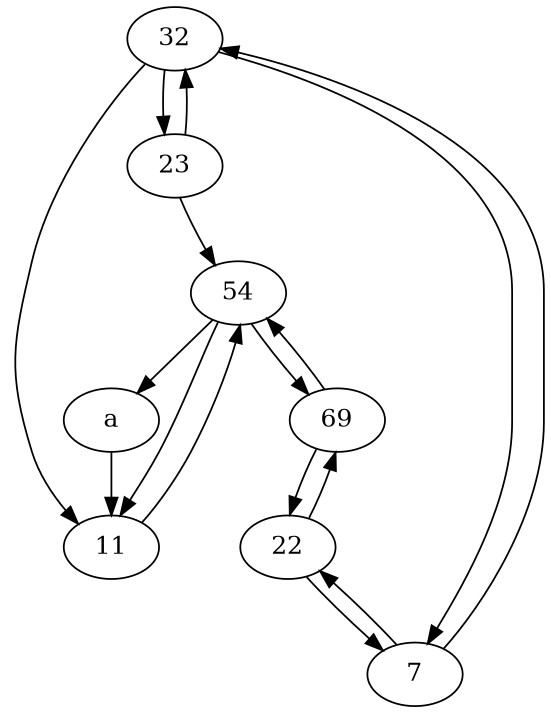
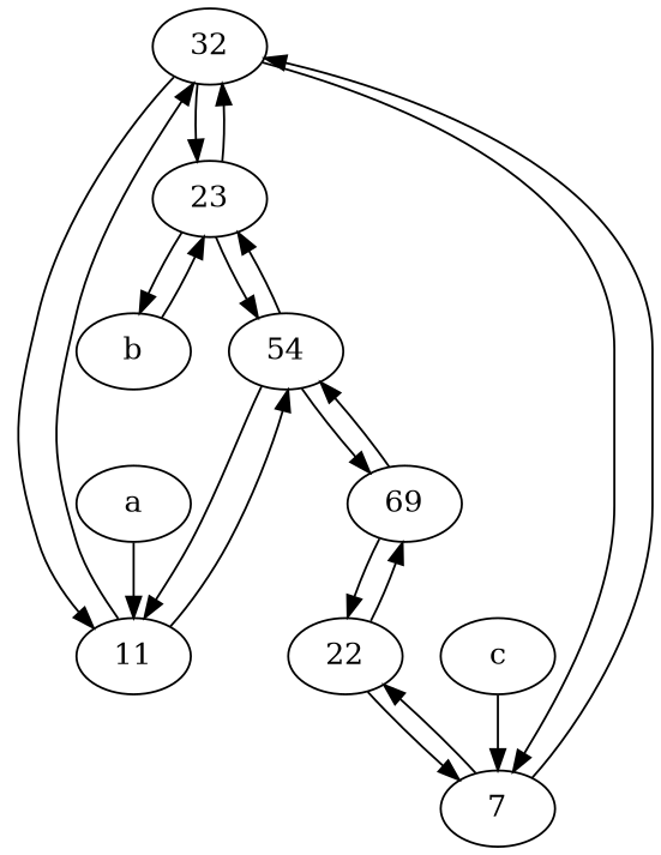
  digraph {
    n1 [label=32]
    23
+   b
    54
    7
    11
    n7 [label=69]
+   c
    n9 [label=22]
    a
    n1 -> 23
    n1 -> 7
    n1 -> 11
    23 -> n1
+   23 -> b
    23 -> 54
-   54 -> a
+   b -> 23
+   54 -> 23
    54 -> 11
    54 -> n7
    7 -> n1
    7 -> n9
+   11 -> n1
    11 -> 54
    n7 -> 54
    n7 -> n9
+   c -> 7
    n9 -> 7
    n9 -> n7
    a -> 11
  }
